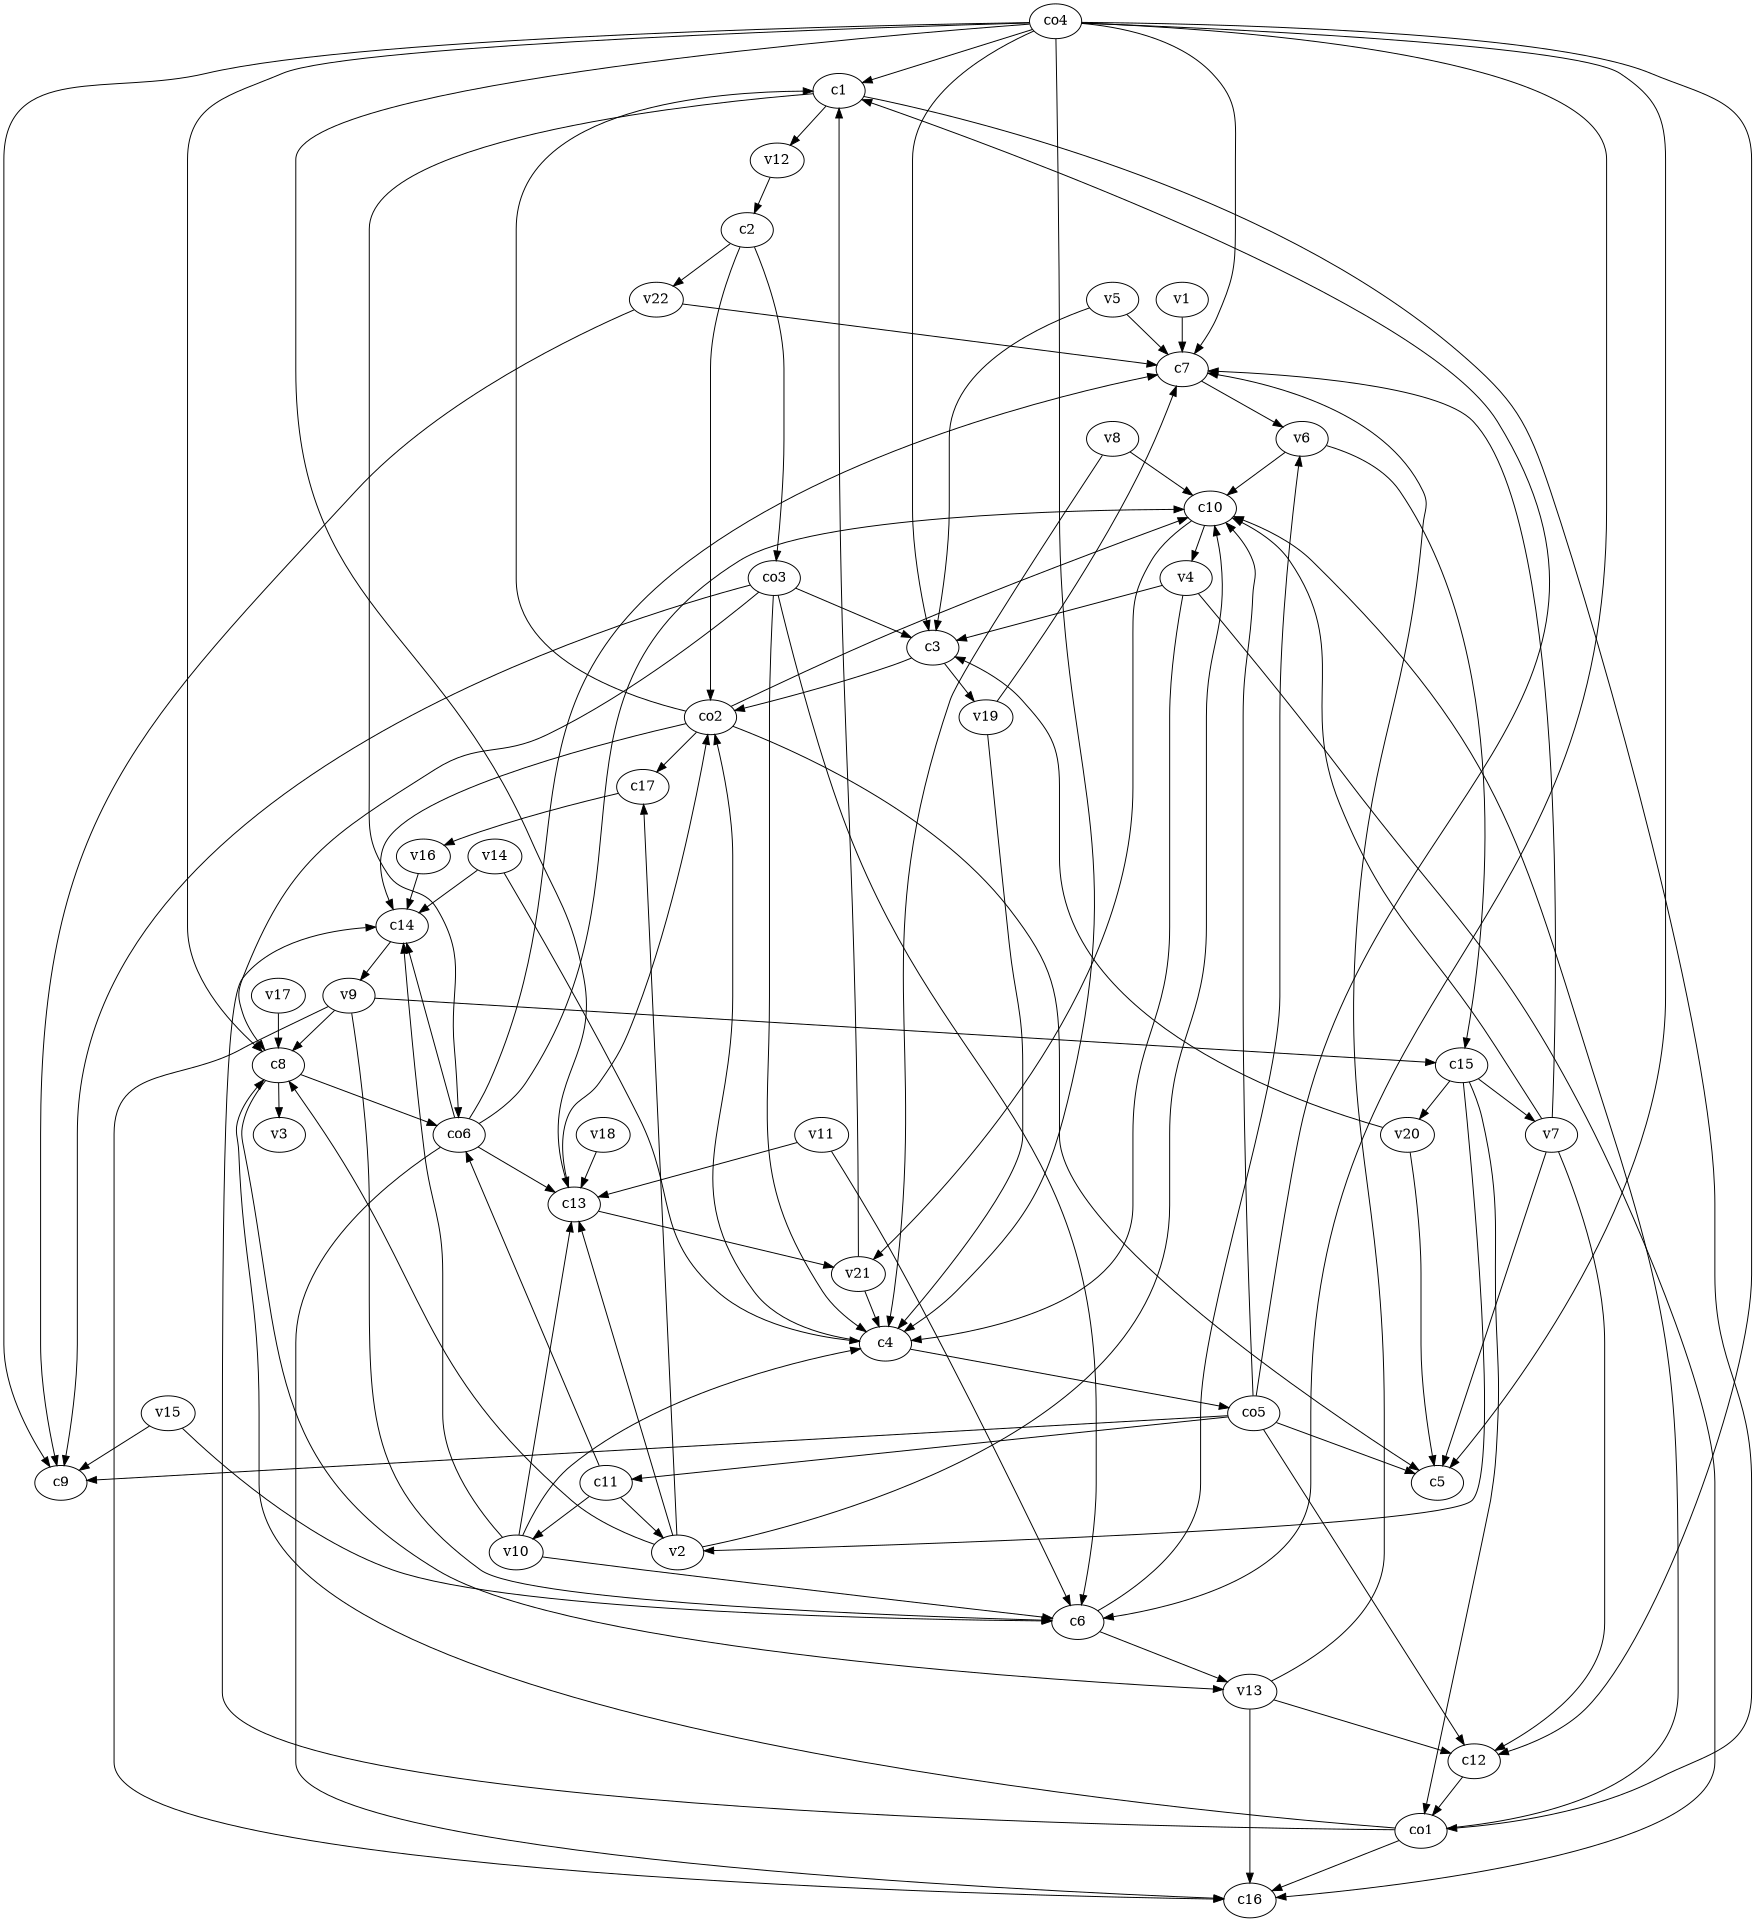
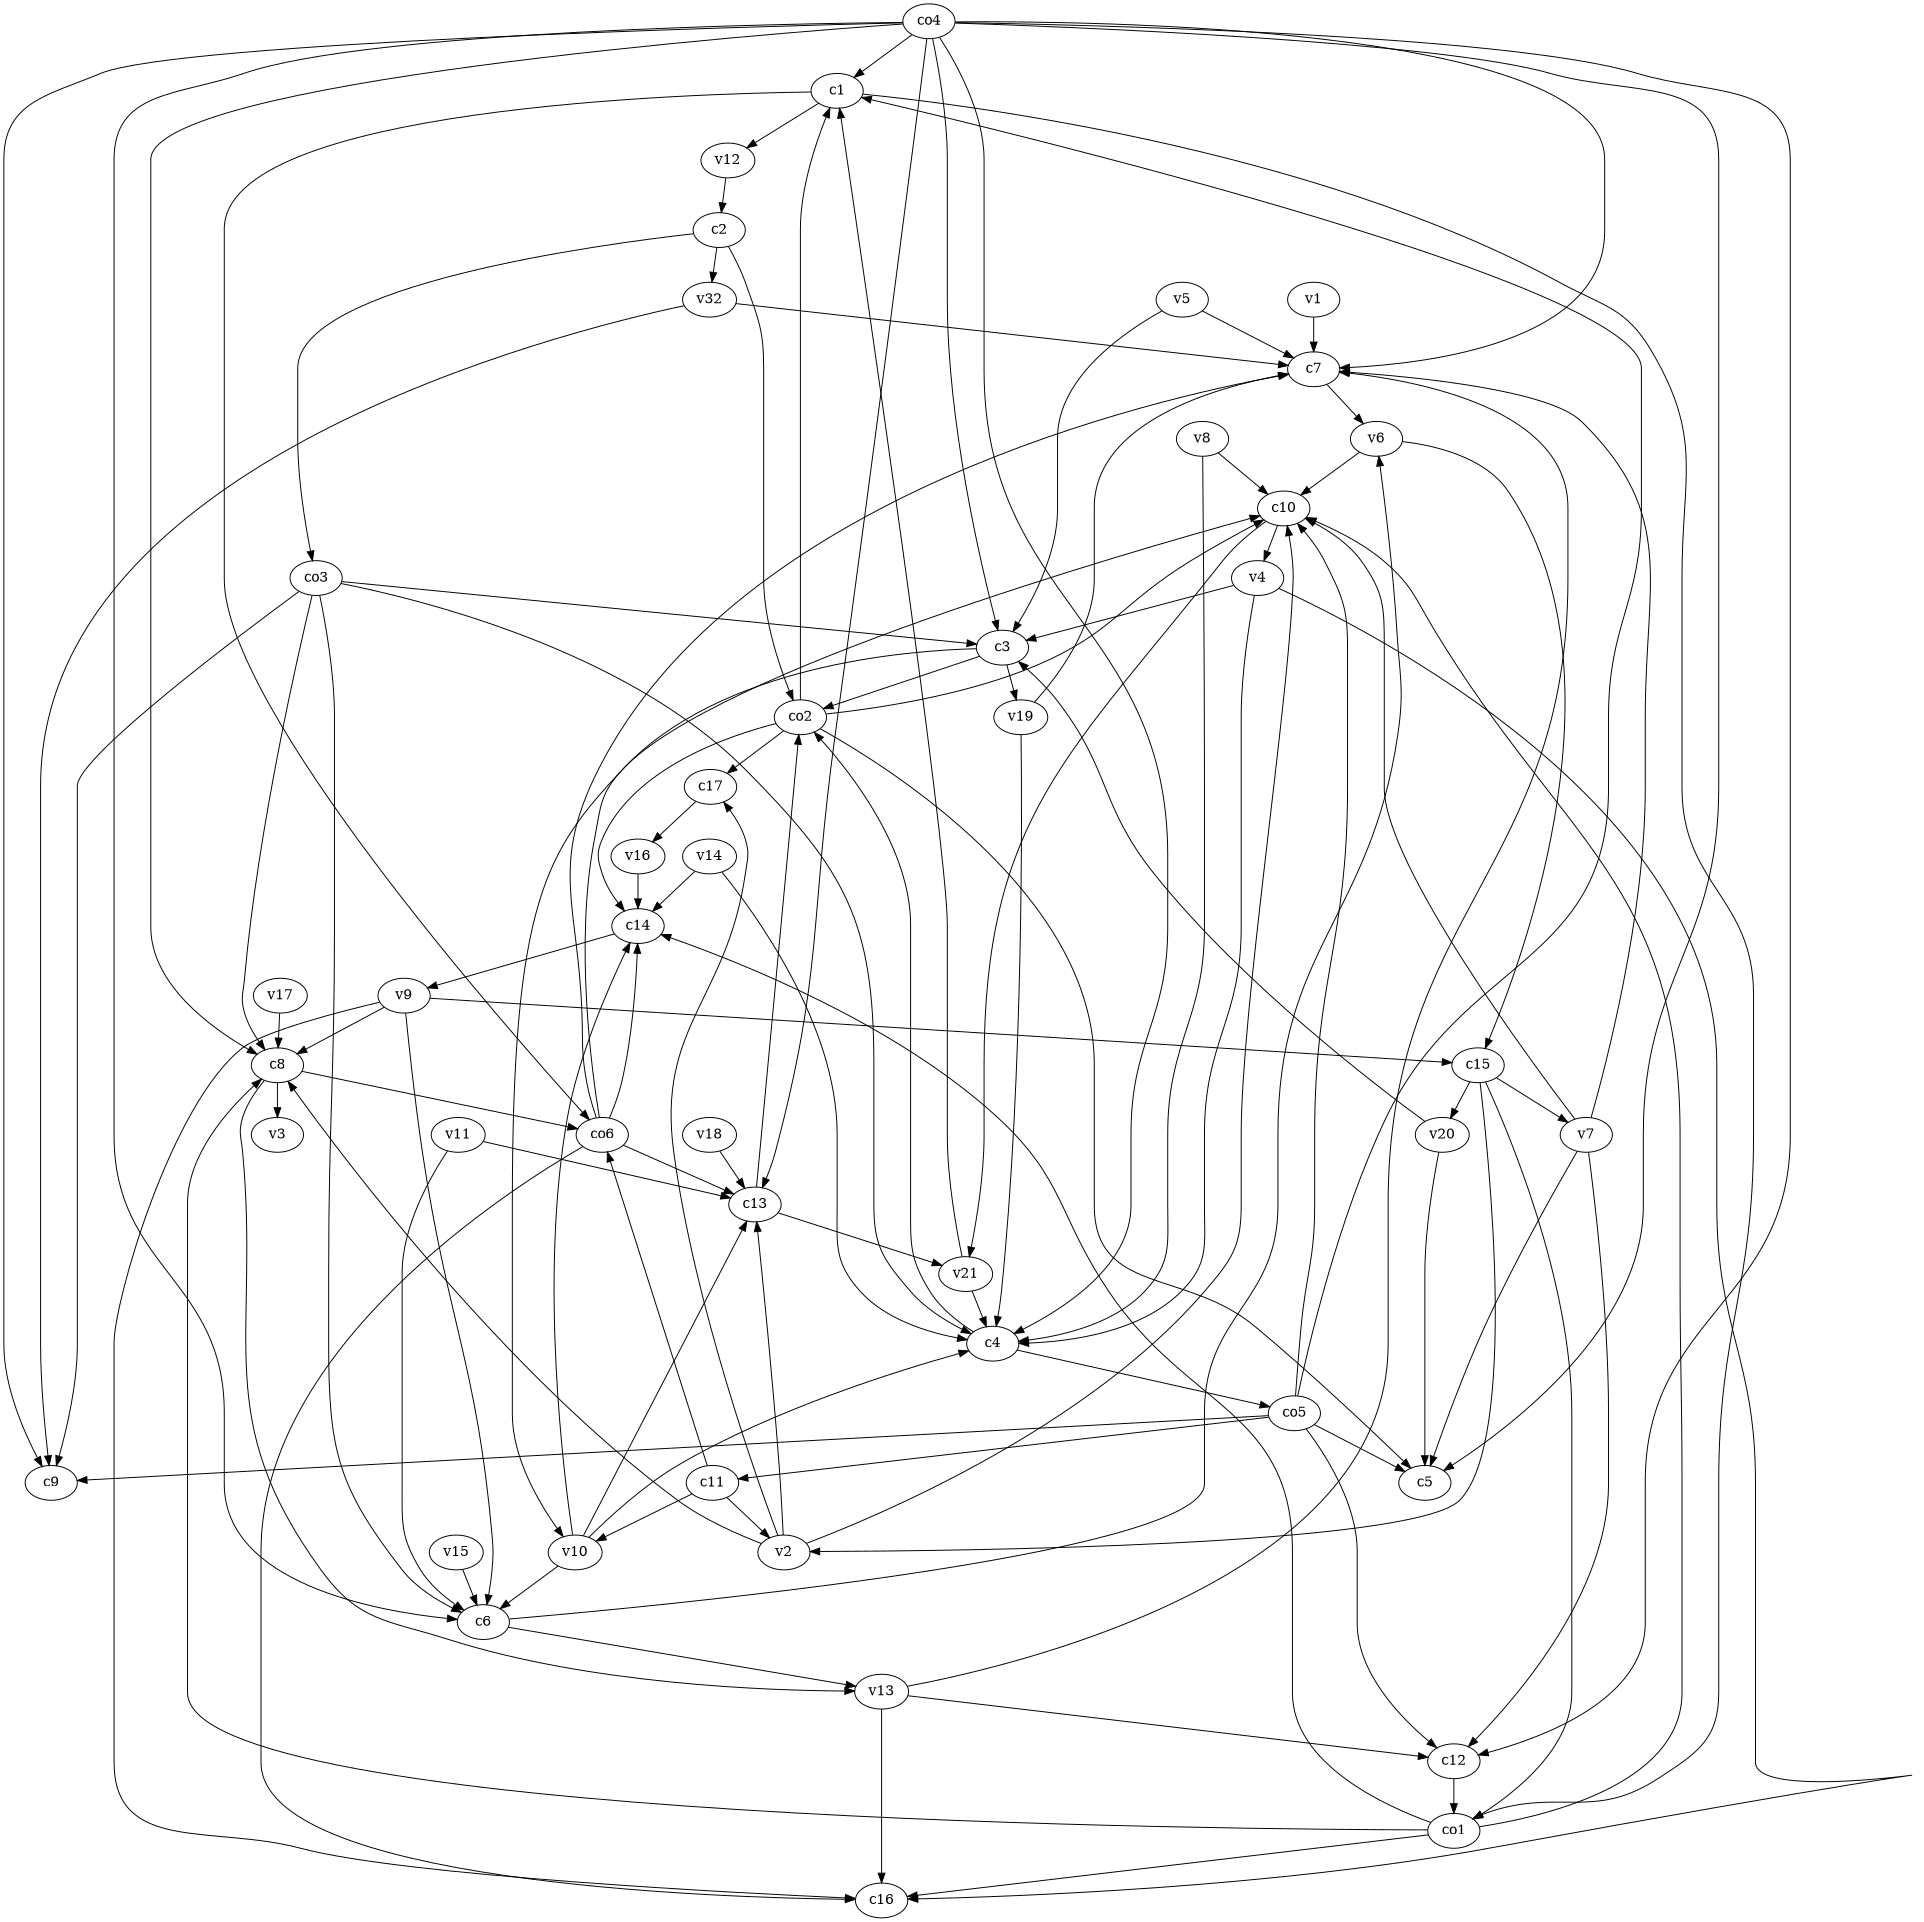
  strict digraph {
    edge [weight=1]
    c1
    v12
    co1
    co6
    c2
    c8
    c10
    c14
    c16
    c7
    c13
-   v22
+   v22 [label=v32]
    co2
    co3
    c9
    c17
    c5
    c3
    c4
    c6
    v10
    v19
    co5
    c11
    c12
    v6
    v13
    c15
    v3
    v4
    v21
    v2
    v9
    v7
    v20
    v16
    v1
    v5
    v8
    v11
    v14
    v15
    v17
    v18
    co4
    c1 -> v12
    c1 -> co1
    c1 -> co6
    v12 -> c2
    co1 -> c8
    co1 -> c10
    co1 -> c14
    co1 -> c16
    co6 -> c10
    co6 -> c14
    co6 -> c16
    co6 -> c7
    co6 -> c13
    c2 -> v22
    c2 -> co2
    c2 -> co3
    c8 -> co6
    c8 -> v13
    c8 -> v3
    c10 -> v4
    c10 -> v21
    c14 -> v9
    c7 -> v6
    c13 -> co2
    c13 -> v21
    v22 -> c7
    v22 -> c9
    co2 -> c1
    co2 -> c10
    co2 -> c14
    co2 -> c17
    co2 -> c5
    co3 -> c8
    co3 -> c9
    co3 -> c3
    co3 -> c4
    co3 -> c6
    c17 -> v16
    c3 -> co2
+   c3 -> v10
    c3 -> v19
    c4 -> co2
    c4 -> co5
    c6 -> v6
    c6 -> v13
    v10 -> c14
    v10 -> c13
    v10 -> c4
    v10 -> c6
    v19 -> c7
    v19 -> c4
    co5 -> c1
    co5 -> c10
    co5 -> c9
    co5 -> c5
    co5 -> c11
    co5 -> c12
    c11 -> co6
    c11 -> v10
    c11 -> v2
    c12 -> co1
    v6 -> c10
    v6 -> c15
    v13 -> c16
    v13 -> c7
    v13 -> c12
    c15 -> co1
    c15 -> v2
    c15 -> v7
    c15 -> v20
    v4 -> c16
    v4 -> c3
    v4 -> c4
    v21 -> c1
    v21 -> c4
    v2 -> c8
    v2 -> c10
    v2 -> c13
    v2 -> c17
    v9 -> c8
    v9 -> c16
    v9 -> c6
    v9 -> c15
    v7 -> c10
    v7 -> c7
    v7 -> c5
    v7 -> c12
    v20 -> c5
    v20 -> c3
    v16 -> c14
    v1 -> c7
    v5 -> c7
    v5 -> c3
    v8 -> c10
    v8 -> c4
    v11 -> c13
    v11 -> c6
    v14 -> c14
    v14 -> c4
-   v15 -> c9
    v15 -> c6
    v17 -> c8
    v18 -> c13
    co4 -> c1
    co4 -> c8
    co4 -> c7
    co4 -> c13
    co4 -> c9
    co4 -> c5
    co4 -> c3
    co4 -> c4
    co4 -> c6
    co4 -> c12
  }
